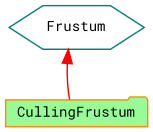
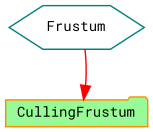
  digraph {
    fontname="Roboto Mono"
    node [fontname="Roboto Mono" fontsize=10 style=filled]
    n1 [color=teal fillcolor=white fontcolor=black height=0.2 label=Frustum shape=hexagon width=0.4]
    n2 [color=darkorange fillcolor=palegreen height=0.2 label=CullingFrustum shape=folder width=0.4]
-   n1 -> n2 [color=red dir=back fontname="Roboto Mono" fontsize=10 labelfontname=Helvetica labelfontsize=10 style=solid]
+   n2 -> n1 [color=red dir=back fontname="Roboto Mono" fontsize=10 labelfontname=Helvetica labelfontsize=10 style=solid]
  }
